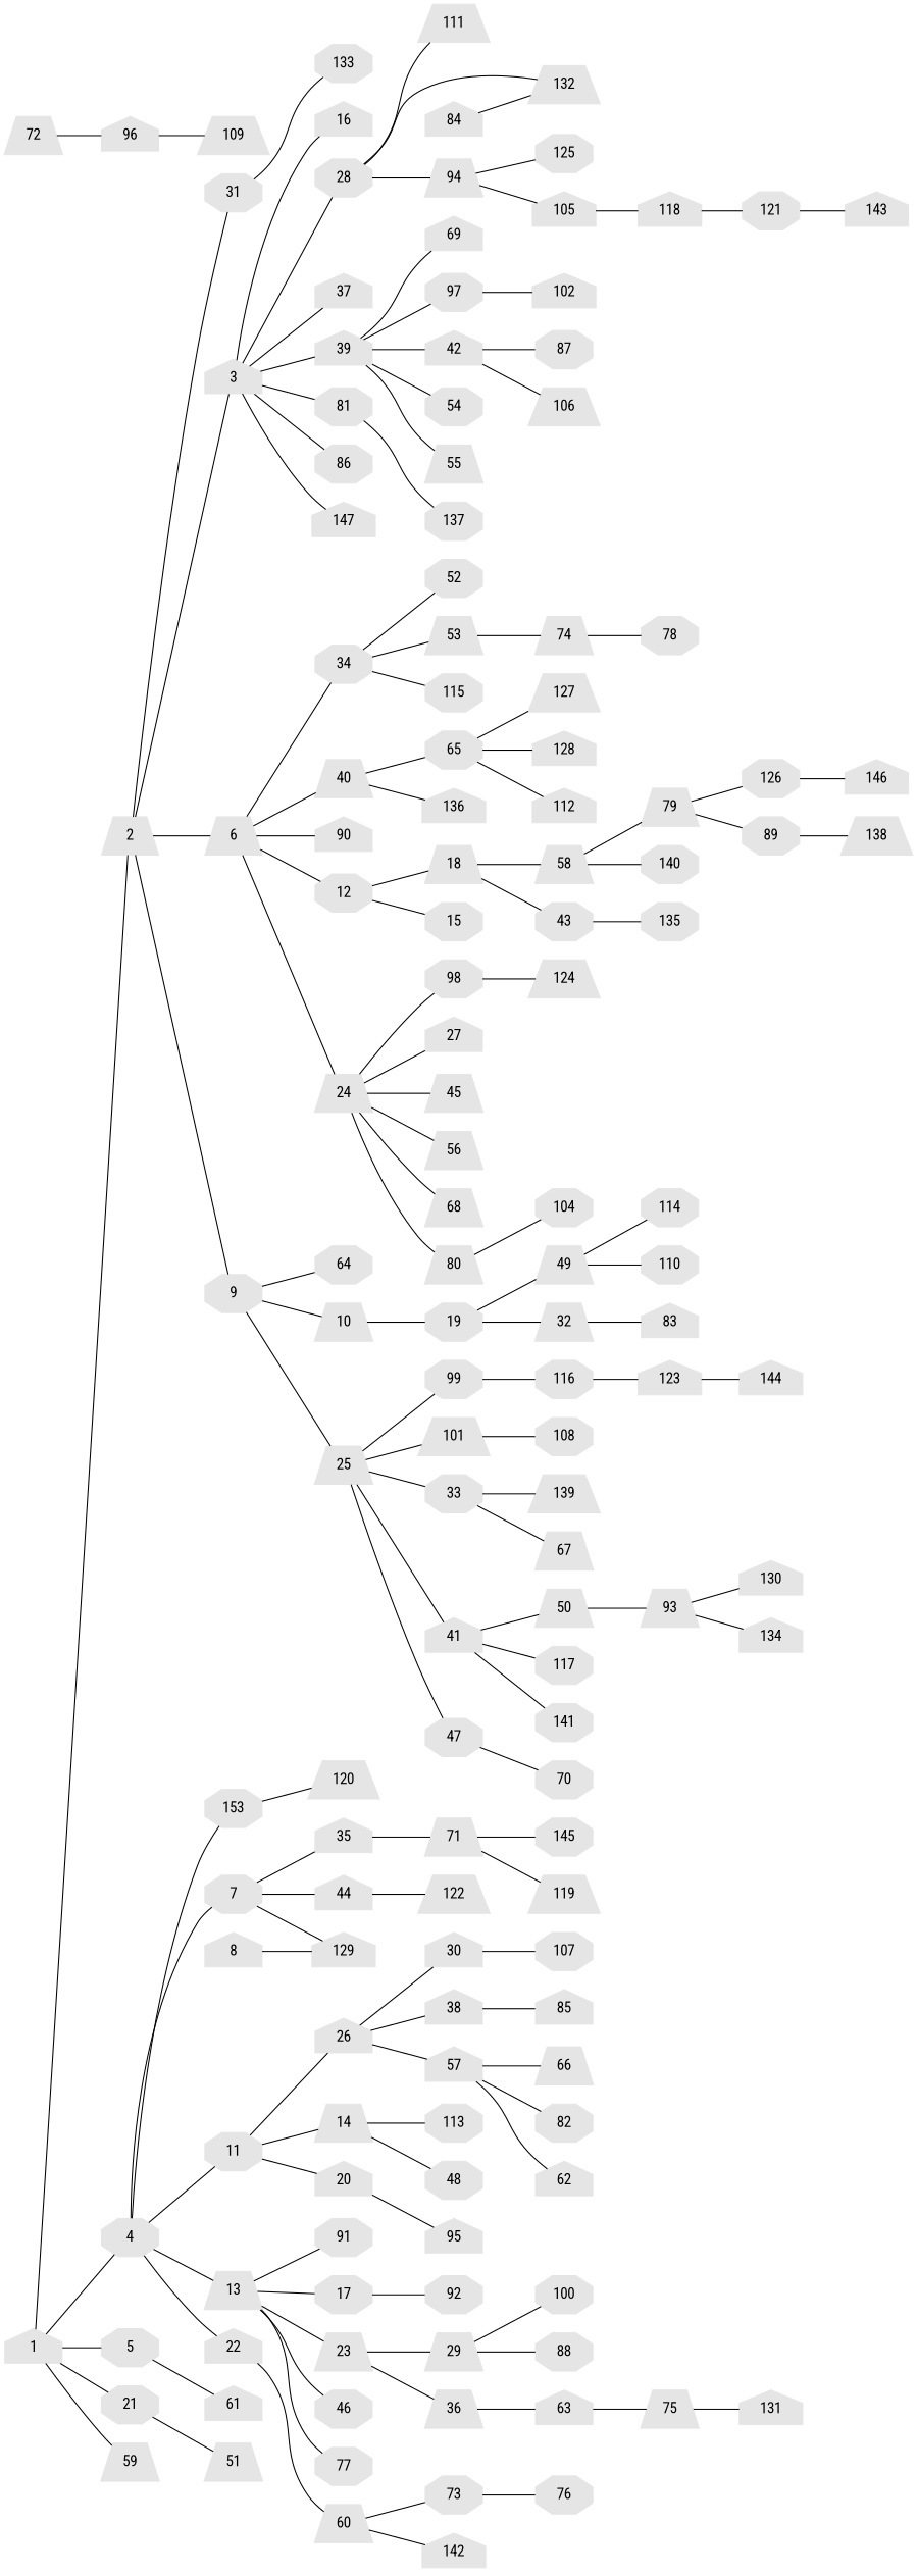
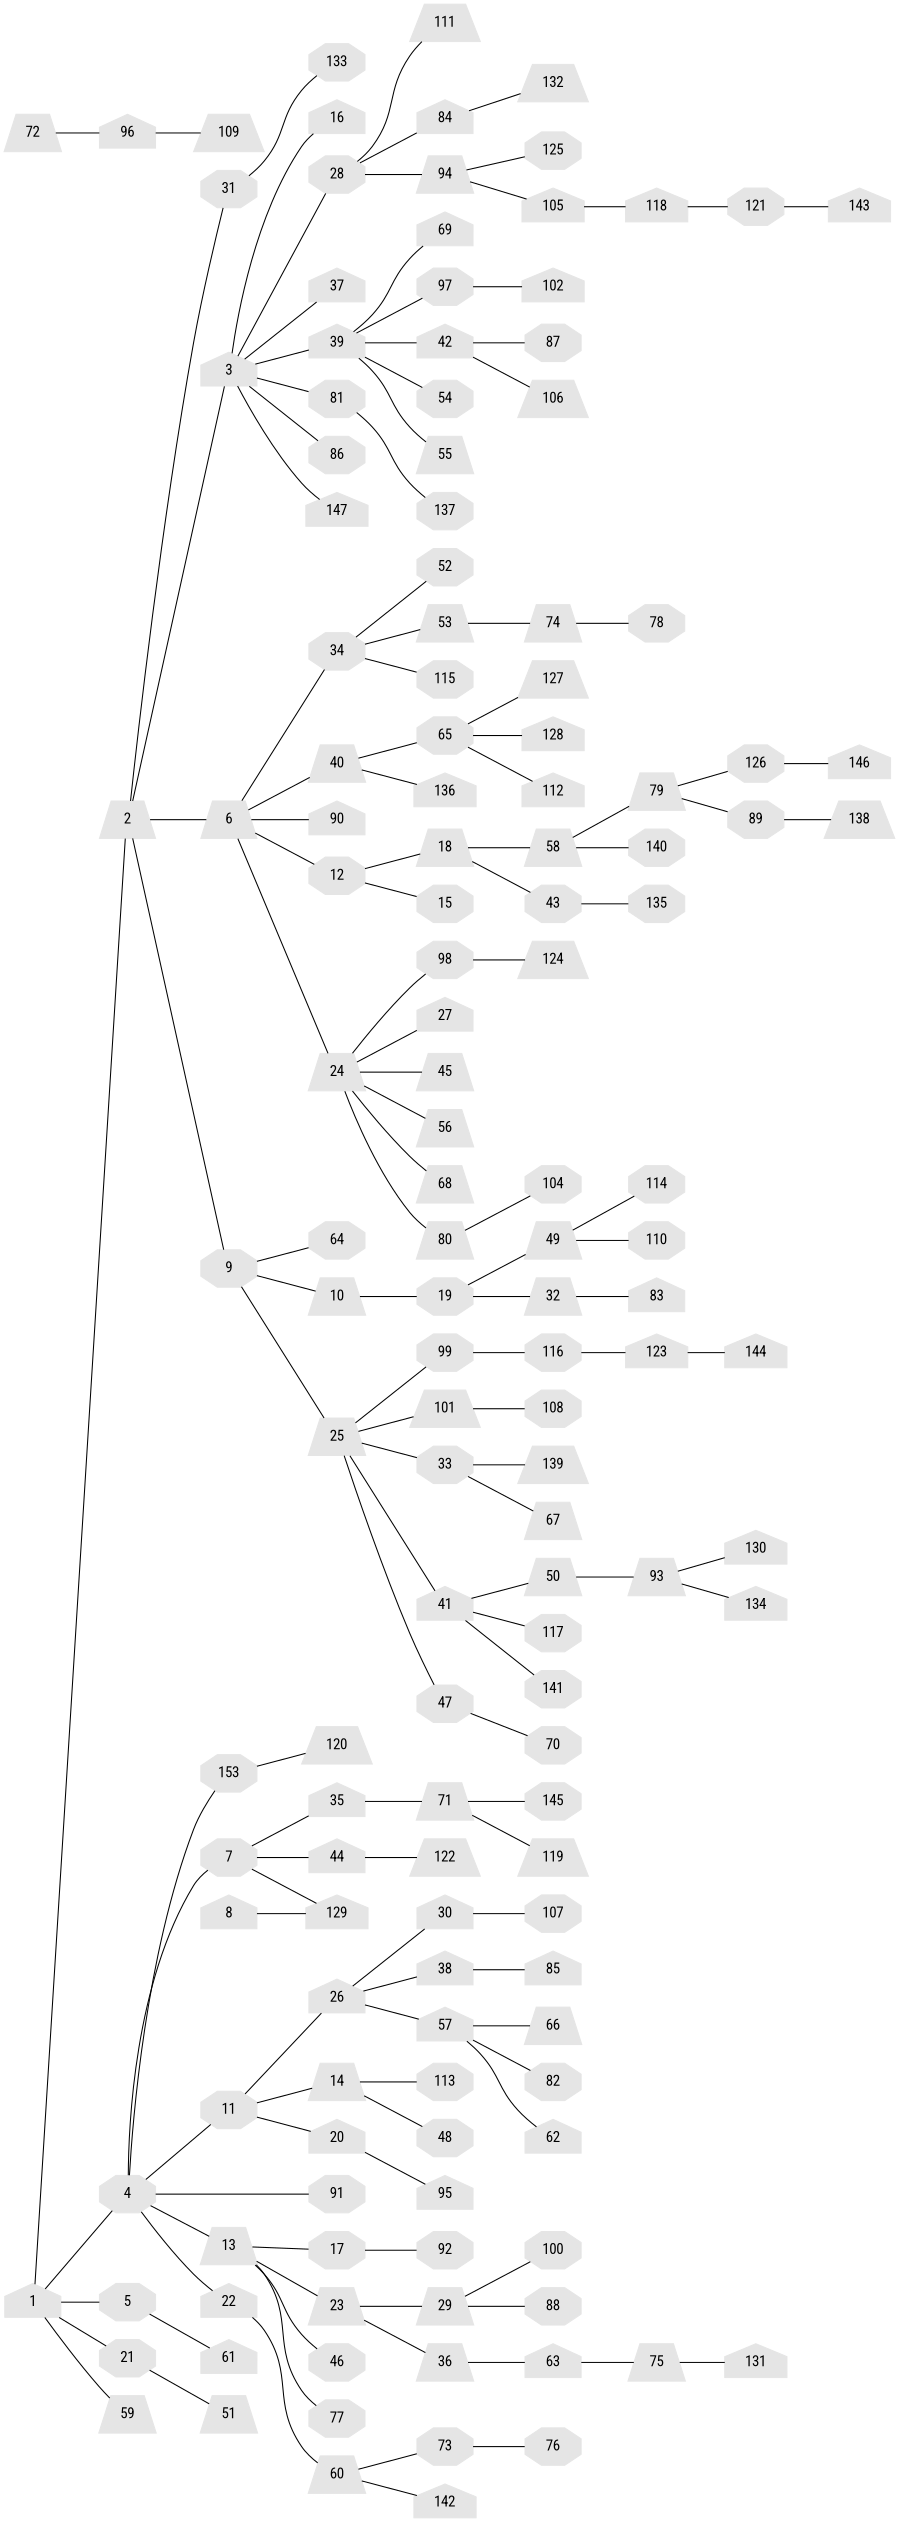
  graph {
    fontname="Roboto Condensed"
    rankdir=LR
    node [color=gray90 fontname="Roboto Condensed" shape=octagon style=filled]
    edge [fontname="Roboto Condensed"]
    1 [shape=house]
    2 [shape=trapezium]
    4
    5
    21
    59 [shape=trapezium]
    3 [shape=house]
    6 [shape=trapezium]
    9
    31
    7
    11
    13 [shape=trapezium]
    22 [shape=house]
    91
    n16 [label=153]
    61 [shape=house]
    51 [shape=trapezium]
    16 [shape=house]
    28
    37 [shape=house]
    39 [shape=house]
    81
    86
    147 [shape=house]
    12
    24 [shape=trapezium]
    34
    40 [shape=trapezium]
    90 [shape=house]
    10 [shape=trapezium]
    25 [shape=trapezium]
    64
    133
    84 [shape=house]
    94 [shape=trapezium]
    111 [shape=trapezium]
    42 [shape=house]
    54
    55 [shape=trapezium]
    69 [shape=house]
    97
    137
    35 [shape=house]
    44 [shape=house]
    129 [shape=house]
    14 [shape=trapezium]
    20 [shape=house]
    26 [shape=house]
    17
    23 [shape=trapezium]
    46
    77
    60 [shape=trapezium]
    120 [shape=trapezium]
    15
    18 [shape=trapezium]
    27 [shape=house]
    45 [shape=trapezium]
    56 [shape=trapezium]
    68 [shape=trapezium]
    80 [shape=trapezium]
    98
    52
    53 [shape=trapezium]
    115
    65
    136 [shape=house]
    8 [shape=house]
    71 [shape=trapezium]
    122 [shape=trapezium]
    19
    33
    41 [shape=house]
    47
    99
    101 [shape=trapezium]
    32 [shape=trapezium]
    49 [shape=trapezium]
    48
    113
    95 [shape=house]
    30 [shape=house]
    38 [shape=house]
    57 [shape=house]
    43
    58 [shape=trapezium]
    92
    29 [shape=trapezium]
    36 [shape=trapezium]
    135
    79 [shape=trapezium]
    140
    83 [shape=house]
    110
    114
    73
    142 [shape=house]
    88
    100
    63 [shape=house]
    104
    124 [shape=trapezium]
    67 [shape=trapezium]
    139 [shape=trapezium]
    50 [shape=trapezium]
    117
    141
    70
    116
    108
    107
    85 [shape=house]
    62 [shape=house]
    66 [shape=trapezium]
    82
    132 [shape=trapezium]
    105 [shape=house]
    125
    74 [shape=trapezium]
    119 [shape=trapezium]
    145
    75 [shape=trapezium]
    87
    106 [shape=trapezium]
    72 [shape=trapezium]
    96 [shape=house]
    102 [shape=house]
    112 [shape=house]
    127 [shape=trapezium]
    128 [shape=house]
    93 [shape=trapezium]
    130 [shape=house]
    134 [shape=house]
    78
    89
    126
    76
    131 [shape=house]
    109 [shape=trapezium]
    138 [shape=trapezium]
    146 [shape=house]
    118 [shape=house]
    123 [shape=house]
    121
    144 [shape=house]
    143 [shape=house]
    1 -- 2
    1 -- 4
    1 -- 5
    1 -- 21
    1 -- 59
    2 -- 3
    2 -- 6
    2 -- 9
    2 -- 31
    4 -- 7
    4 -- 11
    4 -- 13
    4 -- 22
-   13 -- 91
+   4 -- 91
    4 -- n16
    5 -- 61
    21 -- 51
    3 -- 16
    3 -- 28
    3 -- 37
    3 -- 39
    3 -- 81
    3 -- 86
    3 -- 147
    6 -- 12
    6 -- 24
    6 -- 34
    6 -- 40
    6 -- 90
    9 -- 10
    9 -- 25
    9 -- 64
    31 -- 133
    7 -- 35
    7 -- 44
    7 -- 129
    11 -- 14
    11 -- 20
    11 -- 26
    13 -- 17
    13 -- 23
    13 -- 46
    13 -- 77
    22 -- 60
    n16 -- 120
-   28 -- 132
+   28 -- 84
    28 -- 94
    28 -- 111
    39 -- 42
    39 -- 54
    39 -- 55
    39 -- 69
    39 -- 97
    81 -- 137
    12 -- 15
    12 -- 18
    24 -- 27
    24 -- 45
    24 -- 56
    24 -- 68
    24 -- 80
    24 -- 98
    34 -- 52
    34 -- 53
    34 -- 115
    40 -- 65
    40 -- 136
    10 -- 19
    25 -- 33
    25 -- 41
    25 -- 47
    25 -- 99
    25 -- 101
    84 -- 132
    94 -- 105
    94 -- 125
    42 -- 87
    42 -- 106
    97 -- 102
    35 -- 71
    44 -- 122
    14 -- 48
    14 -- 113
    20 -- 95
    26 -- 30
    26 -- 38
    26 -- 57
    17 -- 92
    23 -- 29
    23 -- 36
    60 -- 73
    60 -- 142
    18 -- 43
    18 -- 58
    80 -- 104
    98 -- 124
    53 -- 74
    65 -- 112
    65 -- 127
    65 -- 128
    8 -- 129
    71 -- 119
    71 -- 145
    19 -- 32
    19 -- 49
    33 -- 67
    33 -- 139
    41 -- 50
    41 -- 117
    41 -- 141
    47 -- 70
    99 -- 116
    101 -- 108
    32 -- 83
    49 -- 110
    49 -- 114
    30 -- 107
    38 -- 85
    57 -- 62
    57 -- 66
    57 -- 82
    43 -- 135
    58 -- 79
    58 -- 140
    29 -- 88
    29 -- 100
    36 -- 63
    79 -- 89
    79 -- 126
    73 -- 76
    63 -- 75
    50 -- 93
    116 -- 123
    105 -- 118
    74 -- 78
    75 -- 131
    72 -- 96
    96 -- 109
    93 -- 130
    93 -- 134
    89 -- 138
    126 -- 146
    118 -- 121
    123 -- 144
    121 -- 143
  }
